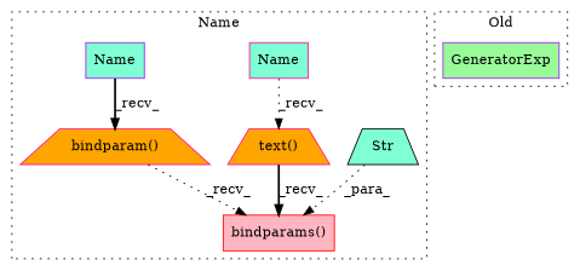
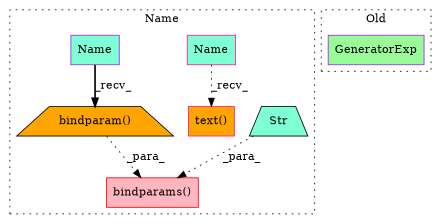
  digraph {
    node [a=75 color=black fillcolor=aquamarine l=3 shape=box style=filled]
    edge [style=dotted]
-   n1 [color=deeppink fillcolor=orange l="14,17" label="bindparam()" s="2481,2509" shape=trapezium]
+   n1 [fillcolor=orange l="14,17" label="bindparam()" s="2481,2509" shape=trapezium]
    n2 [a=66 l=14 label=Str s=2495 shape=trapezium]
    n3 [color=red fillcolor=lightpink l="21,1" label="bindparams()" s="2460,2526"]
-   n4 [color=deeppink fillcolor=orange l="18,6" label="text()" s="2253,2437" shape=trapezium]
+   n4 [color=deeppink fillcolor=orange l="18,6" label="text()" s="2253,2437"]
    n5 [a=87 color=deeppink label=Name s=2253]
    n6 [a=87 color=purple label=Name s=2481]
    n7 [a=55 color=purple fillcolor=palegreen label=GeneratorExp s=2127]
    subgraph cluster_1 {
      label=Name
      style=dotted
      n1
      n2
      n3
      n4
      n5
      n6
    }
    subgraph cluster_2 {
      label=Old
      style=dotted
      n7
    }
-   n1 -> n3 [label=_recv_]
+   n1 -> n3 [label=_para_]
    n2 -> n3 [label=_para_]
-   n4 -> n3 [label=_recv_ style=bold]
    n5 -> n4 [label=_recv_]
    n6 -> n1 [label=_recv_ style=bold]
  }
